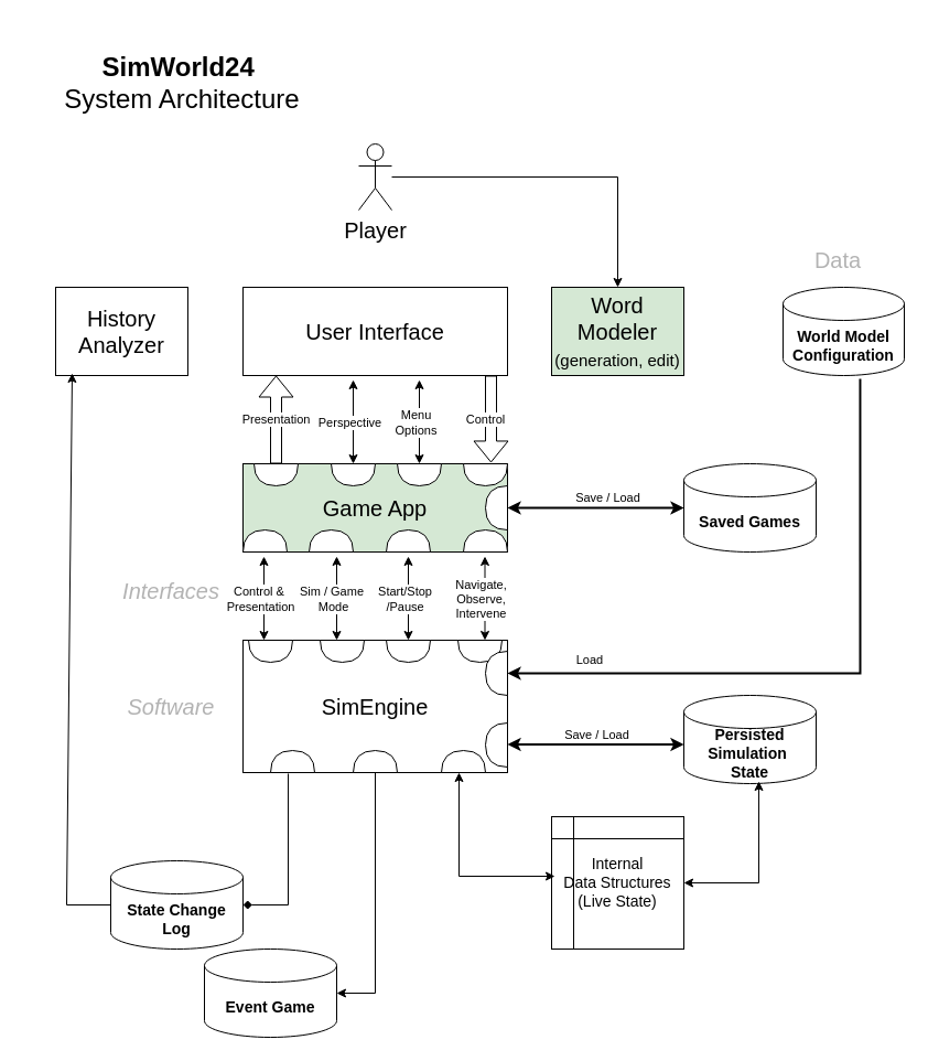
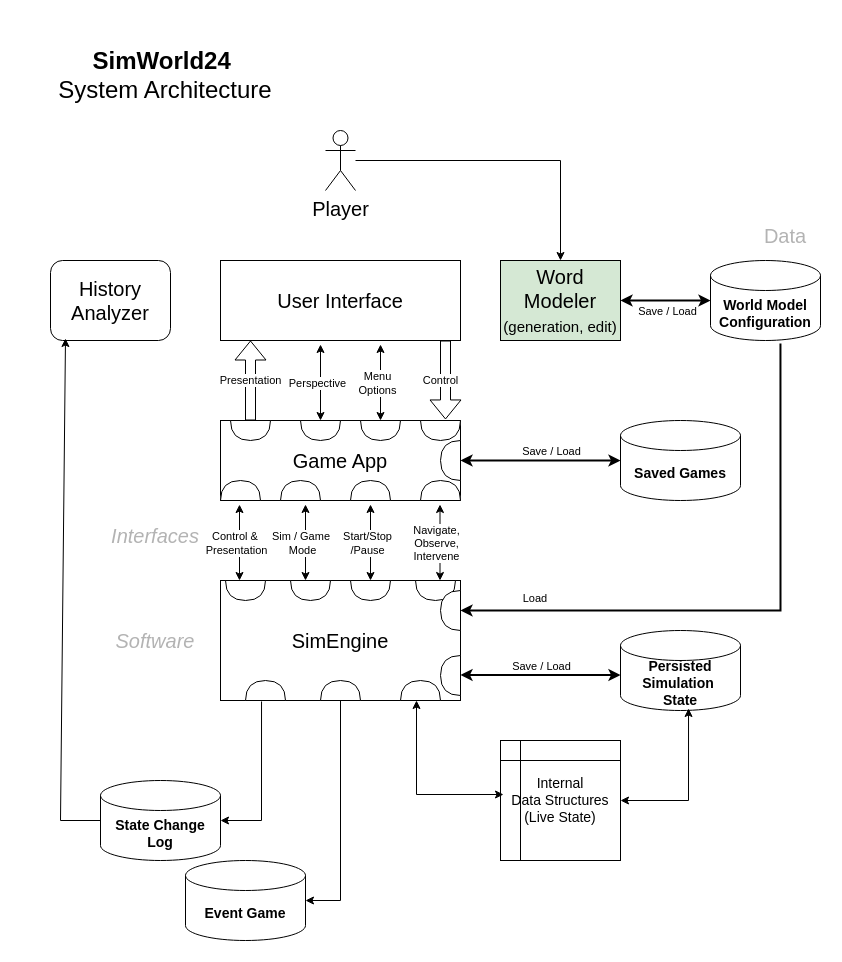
  <mxCell id="0" />
  <mxCell id="1" parent="0" />
  <mxCell id="2" value="&lt;b style=&quot;font-size: 24px;&quot;&gt;SimWorld24&amp;nbsp;&lt;/b&gt;&lt;div style=&quot;font-size: 24px;&quot;&gt;System Architecture&lt;/div&gt;" style="text;strokeColor=none;align=center;fillColor=none;html=1;verticalAlign=middle;whiteSpace=wrap;rounded=0;fontSize=24;" vertex="1" parent="1"><mxGeometry width="290" height="110" as="geometry" x="20" y="20" /></mxCell>
  <mxCell id="3" value="SimEngine" style="rounded=0;whiteSpace=wrap;html=1;fontSize=20;" vertex="1" parent="1"><mxGeometry x="220" y="580" width="240" height="120" as="geometry" /></mxCell>
  <mxCell id="4" value="" style="edgeStyle=orthogonalEdgeStyle;rounded=0;orthogonalLoop=1;jettySize=auto;html=1;" edge="1" parent="1" source="5" target="19"><mxGeometry relative="1" as="geometry" /></mxCell>
  <mxCell id="5" value="&lt;font style=&quot;font-size: 20px;&quot;&gt;Player&lt;/font&gt;" style="shape=umlActor;verticalLabelPosition=bottom;verticalAlign=top;html=1;outlineConnect=0;" vertex="1" parent="1"><mxGeometry x="325" y="130" width="30" height="60" as="geometry" /></mxCell>
- <mxCell id="6" value="Game App" style="rounded=0;whiteSpace=wrap;html=1;fontSize=20;fillColor=#d5e8d4;" vertex="1" parent="1"><mxGeometry x="220" y="420" width="240" height="80" as="geometry" /></mxCell>
+ <mxCell id="6" value="Game App" style="rounded=0;whiteSpace=wrap;html=1;fontSize=20;" vertex="1" parent="1"><mxGeometry x="220" y="420" width="240" height="80" as="geometry" /></mxCell>
  <mxCell id="7" value="" style="endArrow=classic;startArrow=classic;html=1;rounded=0;entryX=0.218;entryY=1.025;entryDx=0;entryDy=0;exitX=0.218;exitY=-0.017;exitDx=0;exitDy=0;exitPerimeter=0;entryPerimeter=0;" edge="1" parent="1"><mxGeometry width="50" height="50" relative="1" as="geometry"><mxPoint x="239" y="580" as="sourcePoint" /><mxPoint x="239" y="504.04" as="targetPoint" /></mxGeometry></mxCell>
  <mxCell id="8" value="Control &amp;amp;&amp;nbsp;&lt;div&gt;Presentation&lt;/div&gt;" style="edgeLabel;html=1;align=center;verticalAlign=middle;resizable=0;points=[];" vertex="1" connectable="0" parent="7"><mxGeometry x="0.4" y="-1" relative="1" as="geometry"><mxPoint x="-5" y="15" as="offset" /></mxGeometry></mxCell>
  <mxCell id="9" value="Persisted Simulation&amp;nbsp;&lt;div style=&quot;font-size: 14px;&quot;&gt;State&lt;/div&gt;" style="shape=cylinder3;whiteSpace=wrap;html=1;boundedLbl=1;backgroundOutline=1;size=15;fontStyle=1;fontSize=14;" vertex="1" parent="1"><mxGeometry x="620" y="630" width="120" height="80" as="geometry" /></mxCell>
  <mxCell id="10" value="State Change Log" style="shape=cylinder3;whiteSpace=wrap;html=1;boundedLbl=1;backgroundOutline=1;size=15;fontStyle=1;fontSize=14;" vertex="1" parent="1"><mxGeometry x="100" y="780" width="120" height="80" as="geometry" /></mxCell>
  <mxCell id="11" value="Saved Games" style="shape=cylinder3;whiteSpace=wrap;html=1;boundedLbl=1;backgroundOutline=1;size=15;fontStyle=1;fontSize=14;" vertex="1" parent="1"><mxGeometry x="620" y="420" width="120" height="80" as="geometry" /></mxCell>
- <mxCell id="12" value="Data" style="text;strokeColor=none;align=center;fillColor=none;html=1;verticalAlign=middle;whiteSpace=wrap;rounded=0;fontSize=20;fontColor=#B3B3B3;" vertex="1" parent="1"><mxGeometry x="730" y="220" width="60" height="30" as="geometry" /></mxCell>
+ <mxCell id="12" value="Data" style="text;strokeColor=none;align=center;fillColor=none;html=1;verticalAlign=middle;whiteSpace=wrap;rounded=0;fontSize=20;fontColor=#B3B3B3;" vertex="1" parent="1"><mxGeometry x="755" y="220" width="60" height="30" as="geometry" /></mxCell>
  <mxCell id="13" value="Interfaces" style="text;strokeColor=none;align=center;fillColor=none;html=1;verticalAlign=middle;whiteSpace=wrap;rounded=0;fontSize=20;fontColor=#B3B3B3;fontStyle=2" vertex="1" parent="1"><mxGeometry x="125" y="520" width="60" height="30" as="geometry" /></mxCell>
  <mxCell id="14" value="User Interface" style="rounded=0;whiteSpace=wrap;html=1;fontSize=20;" vertex="1" parent="1"><mxGeometry x="220" y="260" width="240" height="80" as="geometry" /></mxCell>
  <mxCell id="15" value="Presentation" style="shape=flexArrow;endArrow=classic;html=1;rounded=0;entryX=0.25;entryY=1;entryDx=0;entryDy=0;exitX=0.25;exitY=0;exitDx=0;exitDy=0;" edge="1" parent="1"><mxGeometry width="50" height="50" relative="1" as="geometry"><mxPoint x="250" y="420" as="sourcePoint" /><mxPoint x="250" y="340" as="targetPoint" /></mxGeometry></mxCell>
  <mxCell id="16" value="" style="shape=flexArrow;endArrow=classic;html=1;rounded=0;exitX=0.88;exitY=1.013;exitDx=0;exitDy=0;exitPerimeter=0;entryX=0.88;entryY=0;entryDx=0;entryDy=0;entryPerimeter=0;" edge="1" parent="1"><mxGeometry width="50" height="50" relative="1" as="geometry"><mxPoint x="445" y="340" as="sourcePoint" /><mxPoint x="445" y="418.96" as="targetPoint" /></mxGeometry></mxCell>
  <mxCell id="17" value="Control" style="edgeLabel;html=1;align=center;verticalAlign=middle;resizable=0;points=[];" vertex="1" connectable="0" parent="16"><mxGeometry x="-0.152" y="6" relative="1" as="geometry"><mxPoint x="-12" y="6" as="offset" /></mxGeometry></mxCell>
  <mxCell id="18" value="World Model Configuration" style="shape=cylinder3;whiteSpace=wrap;html=1;boundedLbl=1;backgroundOutline=1;size=15;fontStyle=1;fontSize=14;" vertex="1" parent="1"><mxGeometry x="710" y="260" width="110" height="80" as="geometry" /></mxCell>
  <mxCell id="19" value="Word Modeler&lt;div&gt;&lt;font style=&quot;font-size: 15px;&quot;&gt;(generation, edit)&lt;/font&gt;&lt;/div&gt;" style="rounded=0;whiteSpace=wrap;html=1;fontSize=20;fillColor=#d5e8d4;" vertex="1" parent="1"><mxGeometry x="500" y="260" width="120" height="80" as="geometry" /></mxCell>
  <mxCell id="20" value="Software" style="text;strokeColor=none;align=center;fillColor=none;html=1;verticalAlign=middle;whiteSpace=wrap;rounded=0;fontSize=20;fontColor=#B3B3B3;fontStyle=2" vertex="1" parent="1"><mxGeometry x="125" y="625" width="60" height="30" as="geometry" /></mxCell>
+ <mxCell id="21" value="" style="endArrow=classic;startArrow=classic;html=1;rounded=0;entryX=0;entryY=0.5;entryDx=0;entryDy=0;entryPerimeter=0;exitX=1;exitY=0.5;exitDx=0;exitDy=0;strokeWidth=2;" edge="1" parent="1" source="19" target="18"><mxGeometry width="50" height="50" relative="1" as="geometry"><mxPoint x="530" y="450" as="sourcePoint" /><mxPoint x="580" y="400" as="targetPoint" /></mxGeometry></mxCell>
+ <mxCell id="22" value="Save / Load" style="edgeLabel;html=1;align=center;verticalAlign=middle;resizable=0;points=[];" vertex="1" connectable="0" parent="21"><mxGeometry x="0.225" y="-3" relative="1" as="geometry"><mxPoint x="-9" y="7" as="offset" /></mxGeometry></mxCell>
  <mxCell id="23" value="" style="endArrow=classic;startArrow=classic;html=1;rounded=0;entryX=0;entryY=0.5;entryDx=0;entryDy=0;entryPerimeter=0;strokeWidth=2;" edge="1" parent="1" target="11"><mxGeometry width="50" height="50" relative="1" as="geometry"><mxPoint x="460" y="460" as="sourcePoint" /><mxPoint x="540" y="459.5" as="targetPoint" /></mxGeometry></mxCell>
  <mxCell id="24" value="Save / Load" style="edgeLabel;html=1;align=center;verticalAlign=middle;resizable=0;points=[];" vertex="1" connectable="0" parent="23"><mxGeometry x="0.225" y="-3" relative="1" as="geometry"><mxPoint x="-8" y="-13" as="offset" /></mxGeometry></mxCell>
  <mxCell id="25" value="" style="endArrow=classic;startArrow=classic;html=1;rounded=0;entryX=0;entryY=0.5;entryDx=0;entryDy=0;entryPerimeter=0;strokeWidth=2;" edge="1" parent="1"><mxGeometry width="50" height="50" relative="1" as="geometry"><mxPoint x="460" y="674.5" as="sourcePoint" /><mxPoint x="620" y="674.5" as="targetPoint" /></mxGeometry></mxCell>
  <mxCell id="26" value="Save / Load" style="edgeLabel;html=1;align=center;verticalAlign=middle;resizable=0;points=[];" vertex="1" connectable="0" parent="25"><mxGeometry x="0.225" y="-3" relative="1" as="geometry"><mxPoint x="-18" y="-12" as="offset" /></mxGeometry></mxCell>
  <mxCell id="27" value="" style="endArrow=classic;html=1;rounded=0;exitX=0.636;exitY=1.038;exitDx=0;exitDy=0;exitPerimeter=0;strokeWidth=2;entryX=1;entryY=0.25;entryDx=0;entryDy=0;" edge="1" parent="1" source="18" target="3"><mxGeometry width="50" height="50" relative="1" as="geometry"><mxPoint x="800" y="460" as="sourcePoint" /><mxPoint x="460" y="590" as="targetPoint" /><Array as="points"><mxPoint x="780" y="610" /></Array></mxGeometry></mxCell>
  <mxCell id="28" value="Load&amp;nbsp;" style="edgeLabel;html=1;align=center;verticalAlign=middle;resizable=0;points=[];" vertex="1" connectable="0" parent="27"><mxGeometry x="0.453" relative="1" as="geometry"><mxPoint x="-85" y="-13" as="offset" /></mxGeometry></mxCell>
  <mxCell id="29" value="" style="endArrow=classic;startArrow=classic;html=1;rounded=0;entryX=0.218;entryY=1.025;entryDx=0;entryDy=0;exitX=0.218;exitY=-0.017;exitDx=0;exitDy=0;exitPerimeter=0;entryPerimeter=0;" edge="1" parent="1"><mxGeometry width="50" height="50" relative="1" as="geometry"><mxPoint x="305" y="580" as="sourcePoint" /><mxPoint x="305" y="504" as="targetPoint" /></mxGeometry></mxCell>
  <mxCell id="30" value="Sim / Game&amp;nbsp;&lt;div&gt;Mode&lt;/div&gt;" style="edgeLabel;html=1;align=center;verticalAlign=middle;resizable=0;points=[];" vertex="1" connectable="0" parent="29"><mxGeometry x="0.4" y="-1" relative="1" as="geometry"><mxPoint x="-5" y="15" as="offset" /></mxGeometry></mxCell>
  <mxCell id="31" value="" style="endArrow=classic;startArrow=classic;html=1;rounded=0;entryX=0.218;entryY=1.025;entryDx=0;entryDy=0;exitX=0.218;exitY=-0.017;exitDx=0;exitDy=0;exitPerimeter=0;entryPerimeter=0;" edge="1" parent="1"><mxGeometry width="50" height="50" relative="1" as="geometry"><mxPoint x="439.5" y="580" as="sourcePoint" /><mxPoint x="439.5" y="504" as="targetPoint" /></mxGeometry></mxCell>
  <mxCell id="32" value="Navigate,&lt;div&gt;Observe,&lt;/div&gt;&lt;div&gt;Intervene&lt;/div&gt;" style="edgeLabel;html=1;align=center;verticalAlign=middle;resizable=0;points=[];" vertex="1" connectable="0" parent="31"><mxGeometry x="0.4" y="-1" relative="1" as="geometry"><mxPoint x="-5" y="15" as="offset" /></mxGeometry></mxCell>
  <mxCell id="33" value="" style="endArrow=classic;startArrow=classic;html=1;rounded=0;entryX=0.218;entryY=1.025;entryDx=0;entryDy=0;exitX=0.218;exitY=-0.017;exitDx=0;exitDy=0;exitPerimeter=0;entryPerimeter=0;" edge="1" parent="1"><mxGeometry width="50" height="50" relative="1" as="geometry"><mxPoint x="320" y="420" as="sourcePoint" /><mxPoint x="320" y="344" as="targetPoint" /></mxGeometry></mxCell>
  <mxCell id="34" value="Perspective" style="edgeLabel;html=1;align=center;verticalAlign=middle;resizable=0;points=[];" vertex="1" connectable="0" parent="33"><mxGeometry x="0.4" y="-1" relative="1" as="geometry"><mxPoint x="-5" y="15" as="offset" /></mxGeometry></mxCell>
  <mxCell id="35" value="" style="endArrow=classic;startArrow=classic;html=1;rounded=0;entryX=0.218;entryY=1.025;entryDx=0;entryDy=0;exitX=0.218;exitY=-0.017;exitDx=0;exitDy=0;exitPerimeter=0;entryPerimeter=0;" edge="1" parent="1"><mxGeometry width="50" height="50" relative="1" as="geometry"><mxPoint x="380" y="420" as="sourcePoint" /><mxPoint x="380" y="344" as="targetPoint" /></mxGeometry></mxCell>
  <mxCell id="36" value="Menu&lt;div&gt;Options&lt;/div&gt;" style="edgeLabel;html=1;align=center;verticalAlign=middle;resizable=0;points=[];" vertex="1" connectable="0" parent="35"><mxGeometry x="0.4" y="-1" relative="1" as="geometry"><mxPoint x="-5" y="15" as="offset" /></mxGeometry></mxCell>
  <mxCell id="37" value="Event Game" style="shape=cylinder3;whiteSpace=wrap;html=1;boundedLbl=1;backgroundOutline=1;size=15;fontStyle=1;fontSize=14;" vertex="1" parent="1"><mxGeometry x="185" y="860" width="120" height="80" as="geometry" /></mxCell>
- <mxCell id="38" value="" style="endArrow=diamond;html=1;rounded=0;exitX=0.171;exitY=1.008;exitDx=0;exitDy=0;exitPerimeter=0;entryX=1;entryY=0.5;entryDx=0;entryDy=0;entryPerimeter=0;" edge="1" parent="1" source="3" target="10"><mxGeometry width="50" height="50" relative="1" as="geometry"><mxPoint x="360" y="800" as="sourcePoint" /><mxPoint x="410" y="750" as="targetPoint" /><Array as="points"><mxPoint x="261" y="820" /></Array></mxGeometry></mxCell>
+ <mxCell id="38" value="" style="endArrow=classic;html=1;rounded=0;exitX=0.171;exitY=1.008;exitDx=0;exitDy=0;exitPerimeter=0;entryX=1;entryY=0.5;entryDx=0;entryDy=0;entryPerimeter=0;" edge="1" parent="1" source="3" target="10"><mxGeometry width="50" height="50" relative="1" as="geometry"><mxPoint x="360" y="800" as="sourcePoint" /><mxPoint x="410" y="750" as="targetPoint" /><Array as="points"><mxPoint x="261" y="820" /></Array></mxGeometry></mxCell>
  <mxCell id="39" value="" style="endArrow=classic;html=1;rounded=0;exitX=0.5;exitY=1;exitDx=0;exitDy=0;entryX=1;entryY=0.5;entryDx=0;entryDy=0;entryPerimeter=0;" edge="1" parent="1" source="3" target="37"><mxGeometry width="50" height="50" relative="1" as="geometry"><mxPoint x="271" y="711" as="sourcePoint" /><mxPoint x="230" y="830" as="targetPoint" /><Array as="points"><mxPoint x="340" y="900" /></Array></mxGeometry></mxCell>
  <mxCell id="40" value="Internal&lt;div style=&quot;font-size: 14px;&quot;&gt;Data Structures&lt;/div&gt;&lt;div style=&quot;font-size: 14px;&quot;&gt;(Live State)&lt;/div&gt;" style="shape=internalStorage;whiteSpace=wrap;html=1;backgroundOutline=1;fontSize=14;" vertex="1" parent="1"><mxGeometry x="500" y="740" width="120" height="120" as="geometry" /></mxCell>
- <mxCell id="41" value="History Analyzer" style="rounded=0;whiteSpace=wrap;html=1;fontSize=20;" vertex="1" parent="1"><mxGeometry x="50" y="260" width="120" height="80" as="geometry" /></mxCell>
+ <mxCell id="41" value="History Analyzer" style="whiteSpace=wrap;html=1;fontSize=20;rounded=1;" vertex="1" parent="1"><mxGeometry x="50" y="260" width="120" height="80" as="geometry" /></mxCell>
  <mxCell id="42" value="" style="endArrow=classic;startArrow=classic;html=1;rounded=0;exitX=0.025;exitY=0.45;exitDx=0;exitDy=0;exitPerimeter=0;" edge="1" parent="1" source="40"><mxGeometry width="50" height="50" relative="1" as="geometry"><mxPoint x="590" y="800" as="sourcePoint" /><mxPoint x="416" y="700" as="targetPoint" /><Array as="points"><mxPoint x="416" y="794" /></Array></mxGeometry></mxCell>
  <mxCell id="43" value="" style="endArrow=classic;startArrow=classic;html=1;rounded=0;exitX=0.567;exitY=0.975;exitDx=0;exitDy=0;exitPerimeter=0;entryX=1;entryY=0.5;entryDx=0;entryDy=0;" edge="1" parent="1" source="9" target="40"><mxGeometry width="50" height="50" relative="1" as="geometry"><mxPoint x="767" y="838" as="sourcePoint" /><mxPoint x="680" y="740" as="targetPoint" /><Array as="points"><mxPoint x="688" y="800" /></Array></mxGeometry></mxCell>
  <mxCell id="44" value="" style="endArrow=classic;html=1;rounded=0;exitX=0;exitY=0.5;exitDx=0;exitDy=0;exitPerimeter=0;entryX=0.125;entryY=0.975;entryDx=0;entryDy=0;entryPerimeter=0;" edge="1" parent="1" source="10" target="41"><mxGeometry width="50" height="50" relative="1" as="geometry"><mxPoint x="301" y="714" as="sourcePoint" /><mxPoint x="230" y="940" as="targetPoint" /><Array as="points"><mxPoint x="60" y="820" /></Array></mxGeometry></mxCell>
  <mxCell id="45" value="" style="shape=or;whiteSpace=wrap;html=1;rotation=-90;" vertex="1" parent="1"><mxGeometry x="230" y="470" width="20" height="40" as="geometry" /></mxCell>
  <mxCell id="46" value="" style="shape=or;whiteSpace=wrap;html=1;rotation=-90;" vertex="1" parent="1"><mxGeometry x="290" y="470" width="20" height="40" as="geometry" /></mxCell>
  <mxCell id="47" value="" style="shape=or;whiteSpace=wrap;html=1;rotation=-90;" vertex="1" parent="1"><mxGeometry x="430" y="470" width="20" height="40" as="geometry" /></mxCell>
  <mxCell id="48" value="" style="shape=or;whiteSpace=wrap;html=1;rotation=90;" vertex="1" parent="1"><mxGeometry x="240" y="410" width="20" height="40" as="geometry" /></mxCell>
  <mxCell id="49" value="" style="shape=or;whiteSpace=wrap;html=1;rotation=90;" vertex="1" parent="1"><mxGeometry x="310" y="410" width="20" height="40" as="geometry" /></mxCell>
  <mxCell id="50" value="" style="shape=or;whiteSpace=wrap;html=1;rotation=90;" vertex="1" parent="1"><mxGeometry x="370" y="410" width="20" height="40" as="geometry" /></mxCell>
  <mxCell id="51" value="" style="shape=or;whiteSpace=wrap;html=1;rotation=90;" vertex="1" parent="1"><mxGeometry x="430" y="410" width="20" height="40" as="geometry" /></mxCell>
  <mxCell id="52" value="" style="endArrow=classic;startArrow=classic;html=1;rounded=0;entryX=0.218;entryY=1.025;entryDx=0;entryDy=0;exitX=0.218;exitY=-0.017;exitDx=0;exitDy=0;exitPerimeter=0;entryPerimeter=0;" edge="1" parent="1"><mxGeometry width="50" height="50" relative="1" as="geometry"><mxPoint x="370" y="580" as="sourcePoint" /><mxPoint x="370" y="504" as="targetPoint" /></mxGeometry></mxCell>
  <mxCell id="53" value="Start/Stop&lt;div&gt;/Pause&lt;/div&gt;" style="edgeLabel;html=1;align=center;verticalAlign=middle;resizable=0;points=[];" vertex="1" connectable="0" parent="52"><mxGeometry x="0.4" y="-1" relative="1" as="geometry"><mxPoint x="-5" y="15" as="offset" /></mxGeometry></mxCell>
  <mxCell id="54" value="" style="shape=or;whiteSpace=wrap;html=1;rotation=-90;" vertex="1" parent="1"><mxGeometry x="360" y="470" width="20" height="40" as="geometry" /></mxCell>
  <mxCell id="55" value="" style="shape=or;whiteSpace=wrap;html=1;rotation=90;" vertex="1" parent="1"><mxGeometry x="235" y="570" width="20" height="40" as="geometry" /></mxCell>
  <mxCell id="56" value="" style="shape=or;whiteSpace=wrap;html=1;rotation=90;" vertex="1" parent="1"><mxGeometry x="300" y="570" width="20" height="40" as="geometry" /></mxCell>
  <mxCell id="57" value="" style="shape=or;whiteSpace=wrap;html=1;rotation=90;" vertex="1" parent="1"><mxGeometry x="360" y="570" width="20" height="40" as="geometry" /></mxCell>
  <mxCell id="58" value="" style="shape=or;whiteSpace=wrap;html=1;rotation=90;" vertex="1" parent="1"><mxGeometry x="425" y="570" width="20" height="40" as="geometry" /></mxCell>
  <mxCell id="59" value="" style="shape=or;whiteSpace=wrap;html=1;rotation=-90;" vertex="1" parent="1"><mxGeometry x="255" y="670" width="20" height="40" as="geometry" /></mxCell>
  <mxCell id="60" value="" style="shape=or;whiteSpace=wrap;html=1;rotation=-90;" vertex="1" parent="1"><mxGeometry x="410" y="670" width="20" height="40" as="geometry" /></mxCell>
  <mxCell id="61" value="" style="shape=or;whiteSpace=wrap;html=1;rotation=-90;" vertex="1" parent="1"><mxGeometry x="330" y="670" width="20" height="40" as="geometry" /></mxCell>
  <mxCell id="62" value="" style="shape=or;whiteSpace=wrap;html=1;rotation=-180;" vertex="1" parent="1"><mxGeometry x="440" y="655" width="20" height="40" as="geometry" /></mxCell>
  <mxCell id="63" value="" style="shape=or;whiteSpace=wrap;html=1;rotation=-180;" vertex="1" parent="1"><mxGeometry x="440" y="440" width="20" height="40" as="geometry" /></mxCell>
  <mxCell id="64" value="" style="shape=or;whiteSpace=wrap;html=1;rotation=-180;" vertex="1" parent="1"><mxGeometry x="440" y="590" width="20" height="40" as="geometry" /></mxCell>
